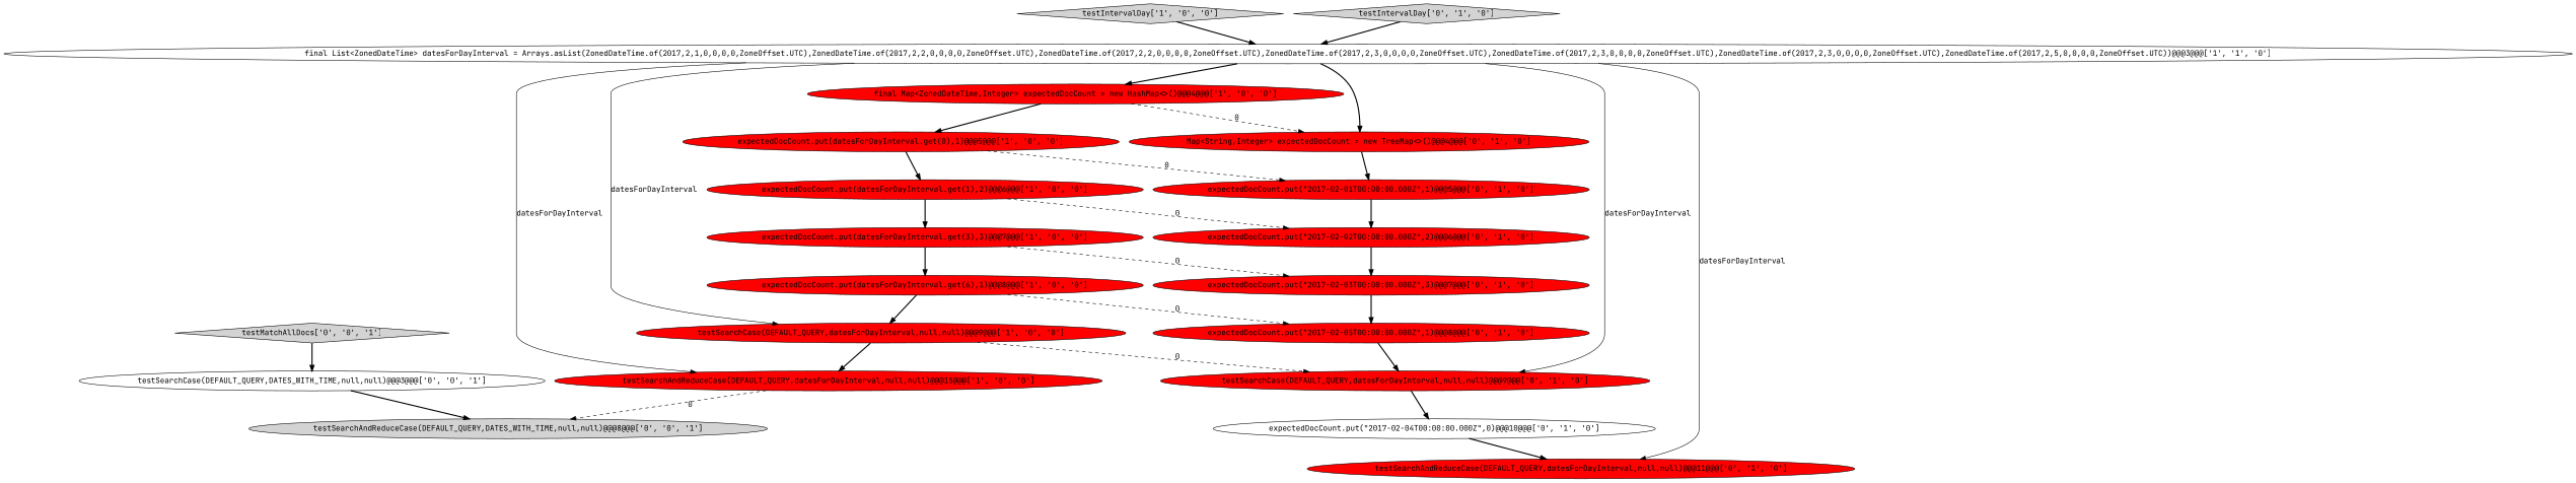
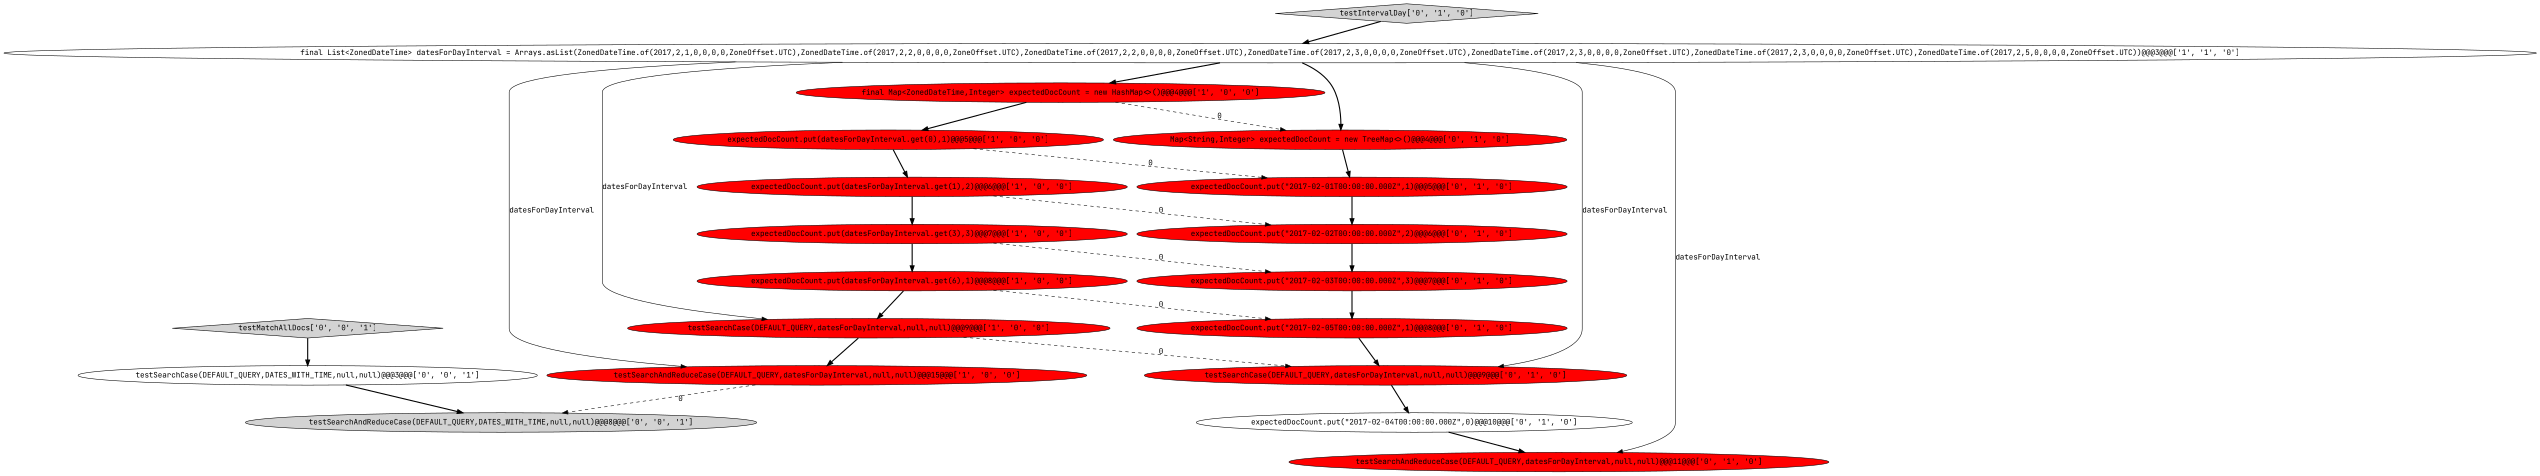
  digraph {
    fontname="JetBrains Mono"
    node [fillcolor=red shape=ellipse style=filled fontname="JetBrains Mono"]
    edge [style=bold fontname="JetBrains Mono"]
    n1 [fillcolor=lightgray label="testMatchAllDocs['0', '0', '1']" shape=diamond]
    n2 [fillcolor=white label="testSearchCase(DEFAULT_QUERY,DATES_WITH_TIME,null,null)@@@3@@@['0', '0', '1']"]
    n3 [label="expectedDocCount.put(datesForDayInterval.get(0),1)@@@5@@@['1', '0', '0']"]
    n4 [label="expectedDocCount.put(\"2017-02-01T00:00:00.000Z\",1)@@@5@@@['0', '1', '0']"]
    n5 [label="expectedDocCount.put(datesForDayInterval.get(1),2)@@@6@@@['1', '0', '0']"]
    n6 [label="expectedDocCount.put(datesForDayInterval.get(6),1)@@@8@@@['1', '0', '0']"]
    n7 [label="testSearchCase(DEFAULT_QUERY,datesForDayInterval,null,null)@@@9@@@['1', '0', '0']"]
    n8 [label="expectedDocCount.put(\"2017-02-05T00:00:00.000Z\",1)@@@8@@@['0', '1', '0']"]
    n9 [label="expectedDocCount.put(\"2017-02-02T00:00:00.000Z\",2)@@@6@@@['0', '1', '0']"]
    n10 [label="testSearchAndReduceCase(DEFAULT_QUERY,datesForDayInterval,null,null)@@@15@@@['1', '0', '0']"]
    n11 [label="testSearchCase(DEFAULT_QUERY,datesForDayInterval,null,null)@@@9@@@['0', '1', '0']"]
    n12 [fillcolor=lightgray label="testSearchAndReduceCase(DEFAULT_QUERY,DATES_WITH_TIME,null,null)@@@8@@@['0', '0', '1']"]
    n13 [fillcolor=white label="final List<ZonedDateTime> datesForDayInterval = Arrays.asList(ZonedDateTime.of(2017,2,1,0,0,0,0,ZoneOffset.UTC),ZonedDateTime.of(2017,2,2,0,0,0,0,ZoneOffset.UTC),ZonedDateTime.of(2017,2,2,0,0,0,0,ZoneOffset.UTC),ZonedDateTime.of(2017,2,3,0,0,0,0,ZoneOffset.UTC),ZonedDateTime.of(2017,2,3,0,0,0,0,ZoneOffset.UTC),ZonedDateTime.of(2017,2,3,0,0,0,0,ZoneOffset.UTC),ZonedDateTime.of(2017,2,5,0,0,0,0,ZoneOffset.UTC))@@@3@@@['1', '1', '0']"]
    n14 [label="final Map<ZonedDateTime,Integer> expectedDocCount = new HashMap<>()@@@4@@@['1', '0', '0']"]
    n15 [label="Map<String,Integer> expectedDocCount = new TreeMap<>()@@@4@@@['0', '1', '0']"]
    n16 [label="testSearchAndReduceCase(DEFAULT_QUERY,datesForDayInterval,null,null)@@@11@@@['0', '1', '0']"]
    n17 [label="expectedDocCount.put(\"2017-02-03T00:00:00.000Z\",3)@@@7@@@['0', '1', '0']"]
-   n18 [fillcolor=lightgray label="testIntervalDay['1', '0', '0']" shape=diamond]
    n19 [fillcolor=lightgray label="testIntervalDay['0', '1', '0']" shape=diamond]
    n20 [fillcolor=white label="expectedDocCount.put(\"2017-02-04T00:00:00.000Z\",0)@@@10@@@['0', '1', '0']"]
    n21 [label="expectedDocCount.put(datesForDayInterval.get(3),3)@@@7@@@['1', '0', '0']"]
    n1 -> n2
    n2 -> n12
    n3 -> n4 [label=0 style=dashed]
    n3 -> n5
    n4 -> n9
    n5 -> n9 [label=0 style=dashed]
    n5 -> n21
    n6 -> n7
    n6 -> n8 [label=0 style=dashed]
    n7 -> n10
    n7 -> n11 [label=0 style=dashed]
    n8 -> n11
    n9 -> n17
    n10 -> n12 [label=0 style=dashed]
    n11 -> n20
    n13 -> n7 [label=datesForDayInterval style=solid]
    n13 -> n10 [label=datesForDayInterval style=solid]
    n13 -> n11 [label=datesForDayInterval style=solid]
    n13 -> n14
    n13 -> n15
    n13 -> n16 [label=datesForDayInterval style=solid]
    n14 -> n3
    n14 -> n15 [label=0 style=dashed]
    n15 -> n4
    n17 -> n8
-   n18 -> n13
    n19 -> n13
    n20 -> n16
    n21 -> n6
    n21 -> n17 [label=0 style=dashed]
  }
